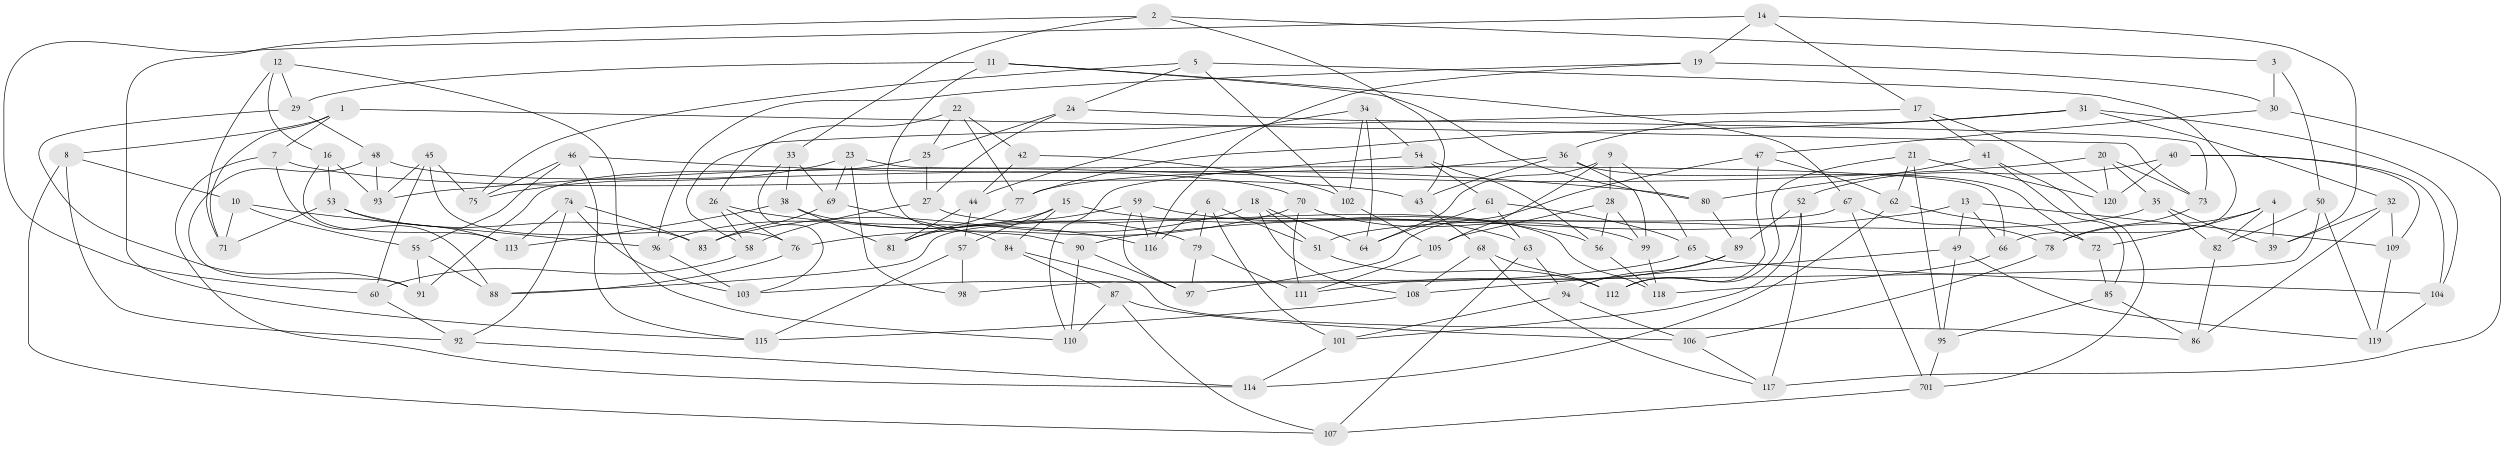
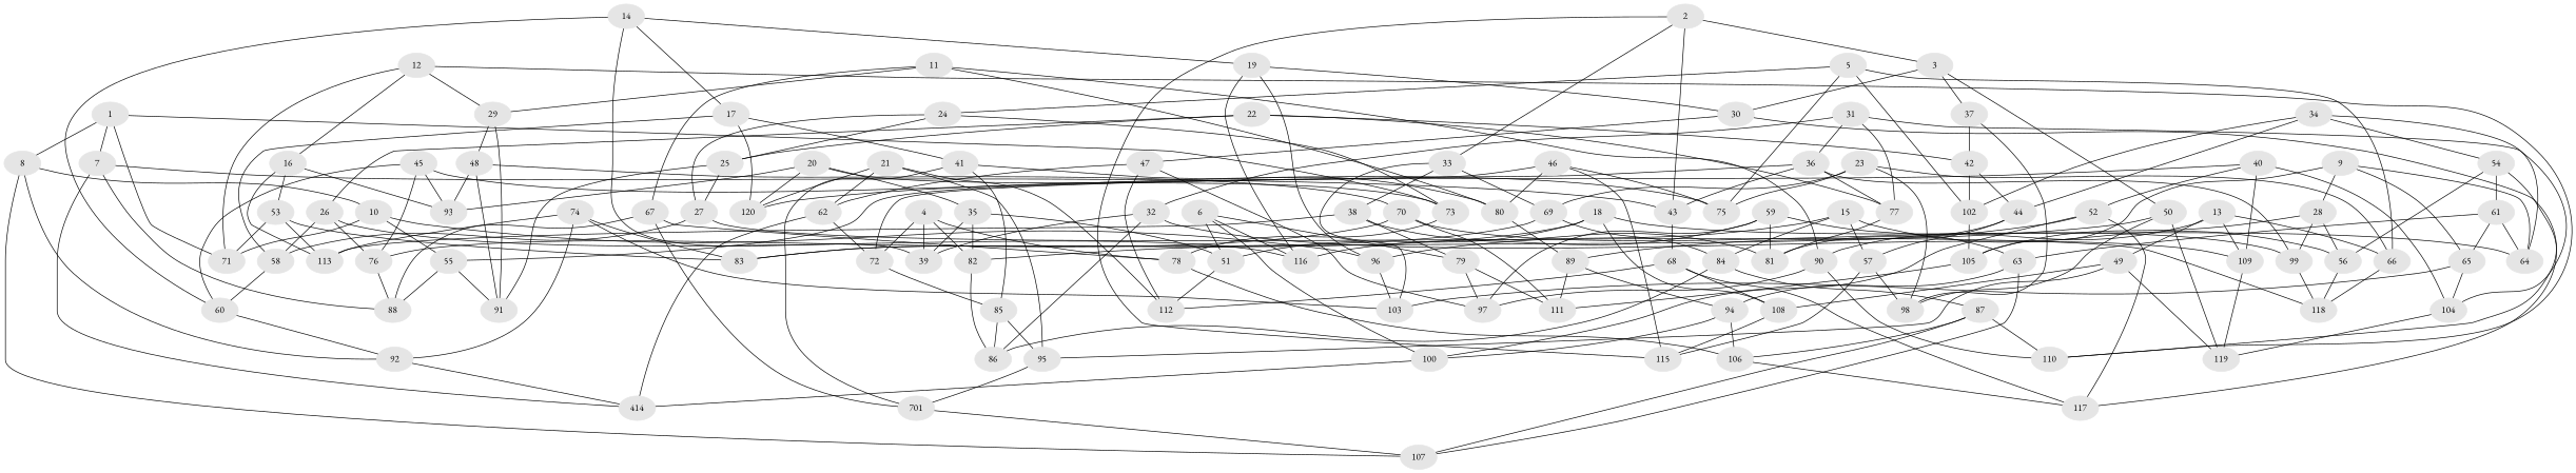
  graph {
    fontname="EB Garamond"
    node [color=gray90 fontname="EB Garamond" style=filled]
    edge [fontname="EB Garamond"]
    1
    7
    8
    71
    73
    43
    88
-   114
+   114 [label=414]
    10
    92
    107
    78
    2
    3
    33
    115
    30
+   37
    50
    69
    38
    103
    68
    47
    117
    42
    98
    82
    119
    4
    39
    72
    85
    106
    86
    5
    24
    66
    75
    102
    25
    27
    118
    105
    6
    51
    79
-   100 [label=101]
+   100
    116
    112
    97
    111
    55
    96
    9
    28
    64
    65
    56
    99
    104
    91
    11
    29
    67
    80
    90
    48
    n69 [label=701]
    89
    110
    12
    16
    53
    93
    113
    13
    49
    109
    108
    95
    14
    17
    19
    60
    41
    58
    120
    15
    57
    84
    87
    83
    18
    20
    35
    21
    62
    22
    26
    77
    76
    44
    81
    23
    70
    31
    32
    36
    34
    54
    61
    40
    52
    45
    46
    94
    63
    59
    74
    1 -- 7
    1 -- 8
    1 -- 71
    1 -- 73
    7 -- 43
    7 -- 88
    7 -- 114
    8 -- 10
    8 -- 92
    8 -- 107
    73 -- 78
    43 -- 68
    10 -- 71
    10 -- 55
    10 -- 96
    92 -- 114
    78 -- 106
    2 -- 43
    2 -- 3
    2 -- 33
    2 -- 115
    3 -- 30
+   3 -- 37
    3 -- 50
    33 -- 69
    33 -- 38
    33 -- 103
    30 -- 47
    30 -- 117
+   37 -- 42
+   37 -- 98
    50 -- 98
    50 -- 82
    50 -- 119
    69 -- 84
    69 -- 83
    38 -- 79
    38 -- 113
    38 -- 81
    68 -- 117
    68 -- 112
    68 -- 108
    47 -- 112
    47 -- 97
    47 -- 62
    42 -- 102
    42 -- 44
    82 -- 86
    4 -- 78
    4 -- 82
    4 -- 39
    4 -- 72
    72 -- 85
    85 -- 86
    85 -- 95
    106 -- 117
    5 -- 24
    5 -- 66
    5 -- 75
    5 -- 102
    24 -- 73
    24 -- 25
    24 -- 27
    66 -- 118
    102 -- 105
    25 -- 27
    25 -- 91
    27 -- 118
    27 -- 58
    105 -- 111
    6 -- 51
    6 -- 79
    6 -- 100
    6 -- 116
    51 -- 112
    79 -- 97
    79 -- 111
    100 -- 114
    55 -- 88
    55 -- 91
    96 -- 103
    9 -- 105
    9 -- 28
    9 -- 64
    9 -- 65
    28 -- 105
    28 -- 56
    28 -- 99
    65 -- 103
    65 -- 104
    56 -- 118
    99 -- 118
    104 -- 119
    11 -- 29
    11 -- 67
    11 -- 80
    11 -- 90
    29 -- 91
    29 -- 48
    67 -- 88
    67 -- 78
    67 -- n69
    80 -- 89
    90 -- 97
    90 -- 110
    48 -- 91
    48 -- 93
    48 -- 70
    n69 -- 107
    89 -- 111
    89 -- 94
    12 -- 71
    12 -- 29
    12 -- 110
    12 -- 16
    16 -- 53
    16 -- 93
    16 -- 113
    53 -- 71
    53 -- 113
    53 -- 83
    13 -- 66
    13 -- 90
    13 -- 49
    13 -- 109
    49 -- 119
    49 -- 108
    49 -- 95
    109 -- 119
    108 -- 115
    95 -- n69
    14 -- 39
    14 -- 17
    14 -- 19
    14 -- 60
    17 -- 41
    17 -- 58
    17 -- 120
    19 -- 30
    19 -- 116
    19 -- 96
    60 -- 92
    41 -- 85
    41 -- 80
    41 -- n69
    58 -- 60
    15 -- 96
    15 -- 56
    15 -- 57
    15 -- 84
    57 -- 115
    57 -- 98
    84 -- 86
    84 -- 87
    87 -- 107
    87 -- 106
    87 -- 110
    18 -- 51
    18 -- 64
    18 -- 108
    18 -- 83
    20 -- 73
    20 -- 93
    20 -- 120
    20 -- 35
    35 -- 82
    35 -- 39
    35 -- 51
    21 -- 112
    21 -- 95
    21 -- 120
    21 -- 62
    62 -- 114
    62 -- 72
    22 -- 42
    22 -- 25
    22 -- 26
    22 -- 77
    26 -- 116
    26 -- 58
    26 -- 76
    77 -- 81
    76 -- 88
    44 -- 57
    44 -- 81
    23 -- 69
    23 -- 98
    23 -- 66
    23 -- 75
    70 -- 111
    70 -- 99
    70 -- 76
    31 -- 104
    31 -- 77
    31 -- 32
    31 -- 36
    32 -- 39
    32 -- 86
    32 -- 109
    36 -- 43
    36 -- 72
    36 -- 99
    36 -- 77
    34 -- 102
    34 -- 64
    34 -- 44
    34 -- 54
    54 -- 56
    54 -- 110
    54 -- 61
    61 -- 64
    61 -- 65
    61 -- 63
    40 -- 104
    40 -- 109
    40 -- 120
    40 -- 52
    52 -- 117
    52 -- 100
    52 -- 89
    45 -- 75
    45 -- 93
    45 -- 60
    45 -- 76
    46 -- 115
    46 -- 75
    46 -- 55
    46 -- 80
    94 -- 106
    94 -- 100
    63 -- 107
    63 -- 94
    59 -- 116
    59 -- 97
    59 -- 81
    59 -- 63
    74 -- 92
    74 -- 103
    74 -- 113
    74 -- 83
  }
